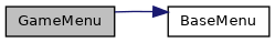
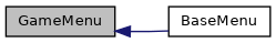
  digraph {
    rankdir=LR
    node [color=black fontname=Helvetica fontsize=10 shape=record style=filled]
    n1 [fillcolor=grey75 fontcolor=black height=0.2 label=GameMenu width=0.4]
    n2 [fillcolor=white height=0.2 label=BaseMenu width=0.4]
-   n2 -> n1 [color=midnightblue dir=back fontname=Helvetica fontsize=10 labelfontname=Helvetica labelfontsize=10 style=solid]
+   n1 -> n2 [color=midnightblue dir=back fontname=Helvetica fontsize=10 labelfontname=Helvetica labelfontsize=10 style=solid]
  }
